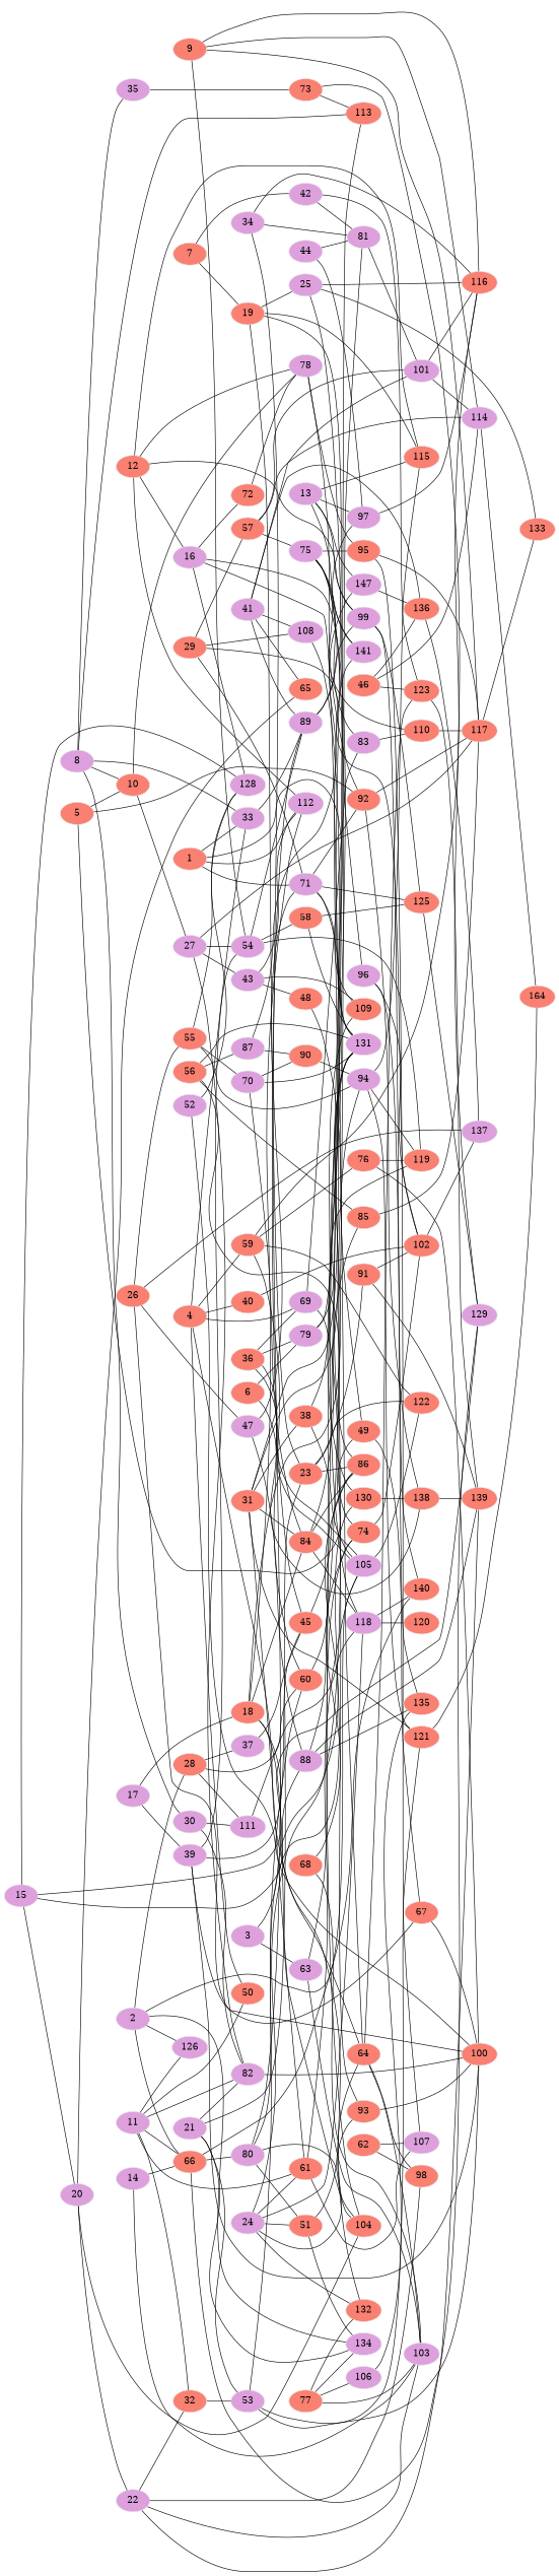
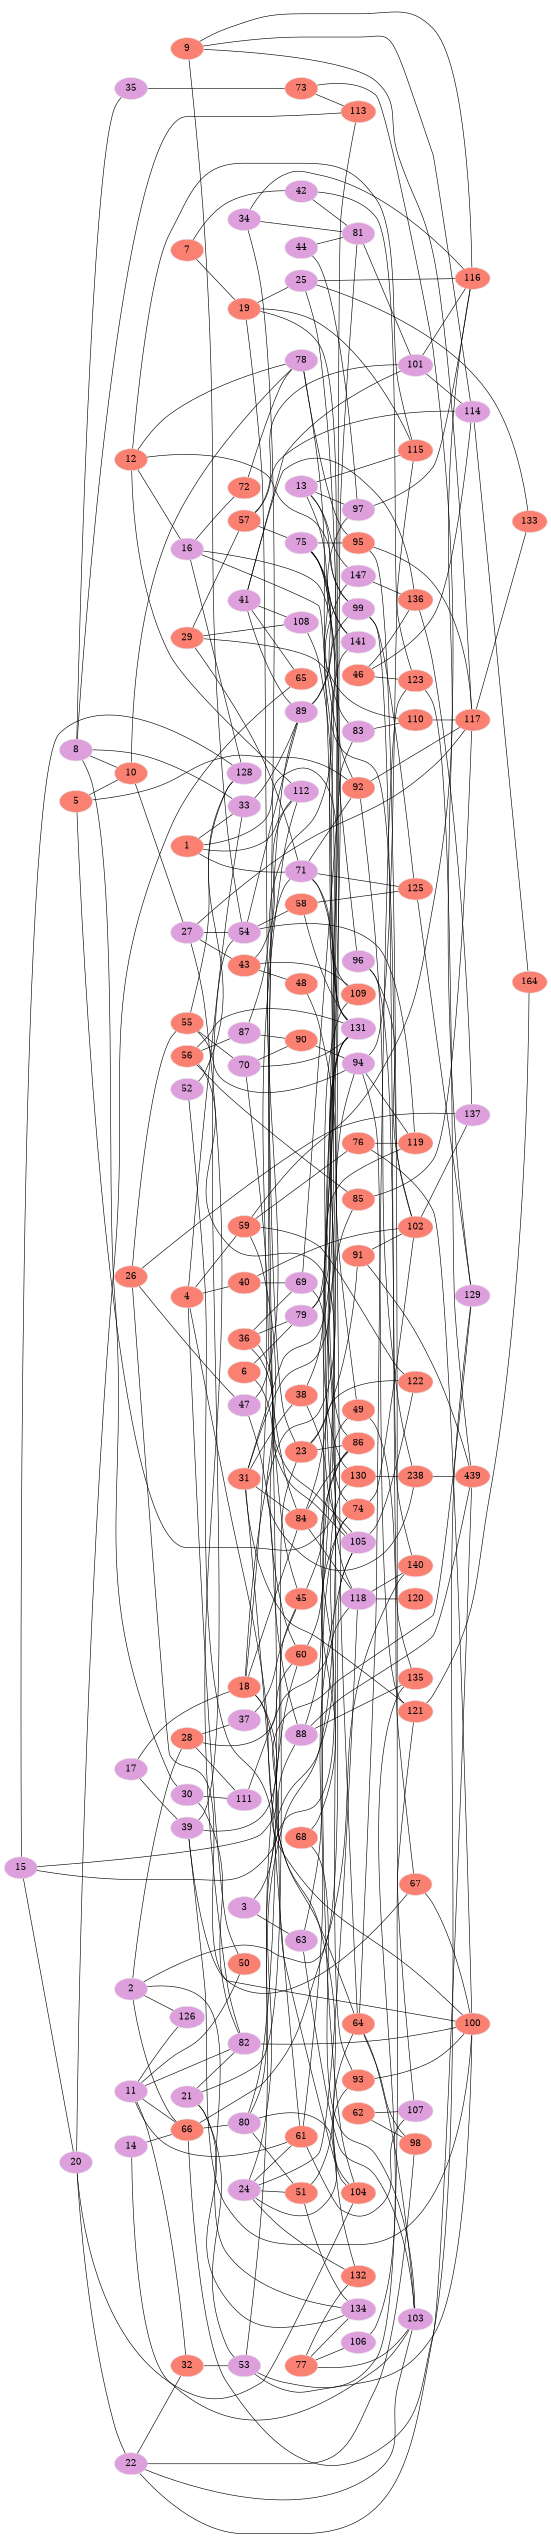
  graph {
    rankdir=LR
    node [color=gray90 fillcolor=salmon style=filled]
    33 [fillcolor=plum]
    1
    71 [fillcolor=plum]
    112 [fillcolor=plum]
    131 [fillcolor=plum]
    89 [fillcolor=plum]
    92
    109
    125
    130
    2 [fillcolor=plum]
    28
    66
    105 [fillcolor=plum]
    126 [fillcolor=plum]
    134 [fillcolor=plum]
    37 [fillcolor=plum]
    60
    111 [fillcolor=plum]
    80 [fillcolor=plum]
-   139
+   139 [label=439]
    140
    122
    3 [fillcolor=plum]
    63 [fillcolor=plum]
    86
    103 [fillcolor=plum]
    74
    4
    40
    50
    59
    132
    102
    69 [fillcolor=plum]
    116
    76
    5
    10
    49
    27 [fillcolor=plum]
    78 [fillcolor=plum]
    67
-   138
+   138 [label=238]
    117
    79 [fillcolor=plum]
    6
    113
    119
    7
    19
    42 [fillcolor=plum]
    115
    23
    25 [fillcolor=plum]
    81 [fillcolor=plum]
    123
    8 [fillcolor=plum]
    30 [fillcolor=plum]
    35 [fillcolor=plum]
    82 [fillcolor=plum]
    73
    54 [fillcolor=plum]
    9
    114 [fillcolor=plum]
    58
    n67 [label=164]
    133
-   43 [fillcolor=plum]
+   43
    95
    11 [fillcolor=plum]
    32
    61
    53 [fillcolor=plum]
    107 [fillcolor=plum]
    100
    12
    16 [fillcolor=plum]
    99 [fillcolor=plum]
    128 [fillcolor=plum]
    64
    72
    44 [fillcolor=plum]
    97 [fillcolor=plum]
    135
    13 [fillcolor=plum]
    n87 [fillcolor=plum label=147]
    141 [fillcolor=plum]
    136
    14 [fillcolor=plum]
    15 [fillcolor=plum]
    20 [fillcolor=plum]
    88 [fillcolor=plum]
    129 [fillcolor=plum]
    104
    22 [fillcolor=plum]
    65
    98
    17 [fillcolor=plum]
    18
    39 [fillcolor=plum]
    84
    45
    118 [fillcolor=plum]
    85
    91
    21 [fillcolor=plum]
    51
    121
    24 [fillcolor=plum]
    93
    94 [fillcolor=plum]
    120
    47 [fillcolor=plum]
    26
    55
    137 [fillcolor=plum]
    70 [fillcolor=plum]
    48
    29
    57
    108 [fillcolor=plum]
    101 [fillcolor=plum]
    75 [fillcolor=plum]
    31
    38
    34 [fillcolor=plum]
    36
    83 [fillcolor=plum]
    41 [fillcolor=plum]
    46
    52 [fillcolor=plum]
    90
    56
    87 [fillcolor=plum]
    96 [fillcolor=plum]
    110
    62
    68
    77
    106 [fillcolor=plum]
    33 -- 89
    1 -- 33
    1 -- 71
    1 -- 112
    1 -- 131
    71 -- 92
    71 -- 109
    71 -- 125
    71 -- 130
    89 -- 99
    89 -- 97
    92 -- 138
    92 -- 117
    125 -- 129
    130 -- 138
    2 -- 28
    2 -- 66
    2 -- 105
    2 -- 126
    2 -- 134
    28 -- 37
    28 -- 60
    28 -- 111
    66 -- 80
    66 -- 139
    66 -- 140
    105 -- 122
    37 -- 45
    60 -- 81
    111 -- 118
    80 -- 89
    80 -- 130
    80 -- 104
    80 -- 51
    3 -- 63
    3 -- 86
    63 -- 103
    63 -- 74
    74 -- 102
    4 -- 33
    4 -- 40
    4 -- 50
    4 -- 59
    4 -- 132
    40 -- 102
-   4 -- 69
+   40 -- 69
    59 -- 60
    59 -- 122
    59 -- 116
    59 -- 76
    102 -- 137
    69 -- 93
    69 -- 83
    76 -- 119
    76 -- 100
    5 -- 92
    5 -- 10
    5 -- 49
    10 -- 27
    10 -- 78
    49 -- 67
    27 -- 117
    27 -- 82
    27 -- 54
    27 -- 43
    78 -- 92
    78 -- 95
    67 -- 100
    138 -- 139
    117 -- 133
    79 -- 113
    79 -- 119
    6 -- 138
    6 -- 79
    7 -- 19
    7 -- 42
    19 -- 131
    19 -- 115
    19 -- 23
    19 -- 25
    42 -- 81
    42 -- 123
    23 -- 122
    23 -- 86
    23 -- 91
    25 -- 116
    25 -- 133
    25 -- 104
    81 -- 101
    123 -- 139
    8 -- 33
    8 -- 10
    8 -- 113
    8 -- 30
    8 -- 35
    30 -- 111
    30 -- 82
    35 -- 73
    82 -- 100
    73 -- 113
    73 -- 129
    54 -- 89
    54 -- 119
    54 -- 58
    9 -- 116
    9 -- 117
    9 -- 54
    9 -- 114
    114 -- n67
    58 -- 131
    58 -- 125
    43 -- 112
    43 -- 109
    43 -- 48
    95 -- 117
    95 -- 107
    11 -- 66
    11 -- 126
    11 -- 50
    11 -- 82
    11 -- 32
    11 -- 61
    32 -- 53
    61 -- 105
    61 -- 107
    53 -- 60
    53 -- 100
    53 -- 121
    12 -- 112
    12 -- 78
    12 -- 115
    12 -- 16
    12 -- 99
    16 -- 86
    16 -- 128
    16 -- 64
    16 -- 72
    99 -- 125
    99 -- 135
    64 -- 103
    64 -- 123
    64 -- 98
    72 -- 78
    44 -- 81
    44 -- 97
    97 -- 116
    13 -- 115
    13 -- 99
    13 -- 97
    13 -- n87
    13 -- 141
    n87 -- 136
    136 -- 137
    14 -- 66
    14 -- 103
    15 -- 128
    15 -- 20
    15 -- 88
    15 -- 129
    20 -- 104
    20 -- 22
    20 -- 65
    88 -- 131
    88 -- 139
    88 -- 135
    22 -- 103
    22 -- 32
    22 -- 129
    22 -- 98
    17 -- 18
    17 -- 39
    18 -- 112
    18 -- 131
    18 -- 64
    18 -- 104
    18 -- 84
    39 -- 67
    39 -- 54
    39 -- 100
    39 -- 45
    84 -- 86
    84 -- 118
    84 -- 85
    45 -- 86
    118 -- 140
    118 -- 120
    85 -- 117
    91 -- 139
    91 -- 102
    21 -- 134
    21 -- 23
    21 -- 82
    21 -- 53
    51 -- 134
    51 -- 64
    121 -- n67
    24 -- 132
    24 -- 61
    24 -- 118
    24 -- 51
    24 -- 93
    24 -- 94
    93 -- 100
    94 -- 119
    94 -- 115
    94 -- 121
    47 -- 71
    47 -- 88
    26 -- 100
    26 -- 47
    26 -- 55
    26 -- 137
    55 -- 128
    55 -- 94
    55 -- 70
    70 -- 131
    70 -- 84
    70 -- 90
    48 -- 49
    29 -- 71
    29 -- 102
    29 -- 57
    29 -- 108
    57 -- 114
    57 -- 101
    57 -- 75
    108 -- 118
    101 -- 116
    101 -- 114
    75 -- 95
    75 -- 141
    75 -- 83
    75 -- 96
    75 -- 110
    31 -- 131
    31 -- 61
    31 -- 141
    31 -- 84
    31 -- 121
    31 -- 38
    38 -- 109
    38 -- 105
    34 -- 116
    34 -- 81
    34 -- 45
    36 -- 105
    36 -- 105
    36 -- 69
    36 -- 79
    83 -- 110
    41 -- 89
    41 -- 136
    41 -- 65
    41 -- 108
    41 -- 101
    46 -- 123
    46 -- 114
    46 -- 136
    52 -- 100
    52 -- 128
    90 -- 94
    56 -- 131
    56 -- 74
    56 -- 85
    56 -- 87
    87 -- n87
    87 -- 90
    96 -- 140
    96 -- 102
    110 -- 117
    62 -- 107
    62 -- 98
    68 -- 103
    68 -- 74
    77 -- 134
    77 -- 103
    77 -- 132
    77 -- 106
    106 -- 135
  }
